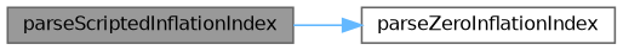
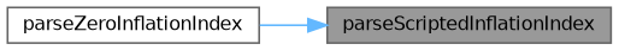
  digraph {
    rankdir=LR
    node [fontname=Helvetica fontsize=10 shape=box style=filled]
    n1 [color=gray40 fillcolor=grey60 fontcolor=black height=0.2 label=parseScriptedInflationIndex width=0.4]
    n2 [color=grey40 fillcolor=white height=0.2 label=parseZeroInflationIndex width=0.4]
-   n1 -> n2 [color=steelblue1 fontname=Helvetica fontsize=10 labelfontname=Helvetica labelfontsize=10 style=solid]
+   n2 -> n1 [color=steelblue1 fontname=Helvetica fontsize=10 labelfontname=Helvetica labelfontsize=10 style=solid]
  }
